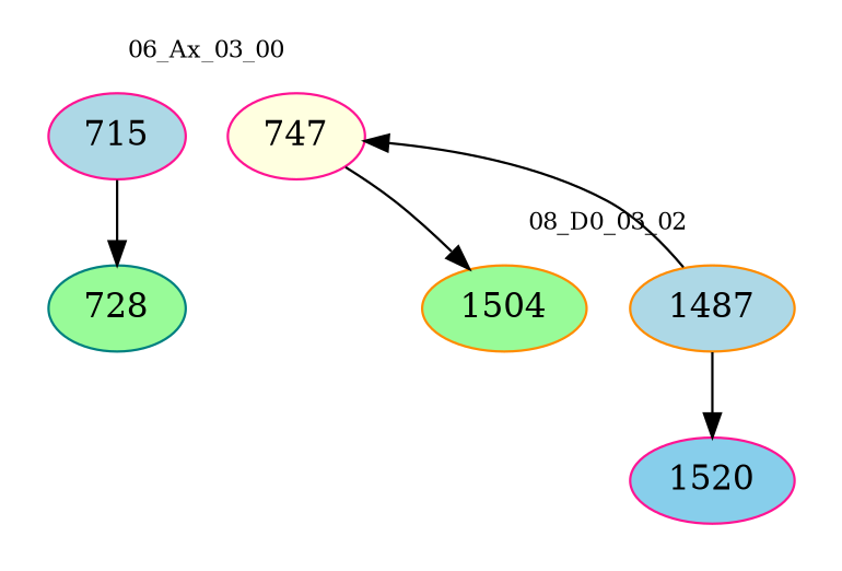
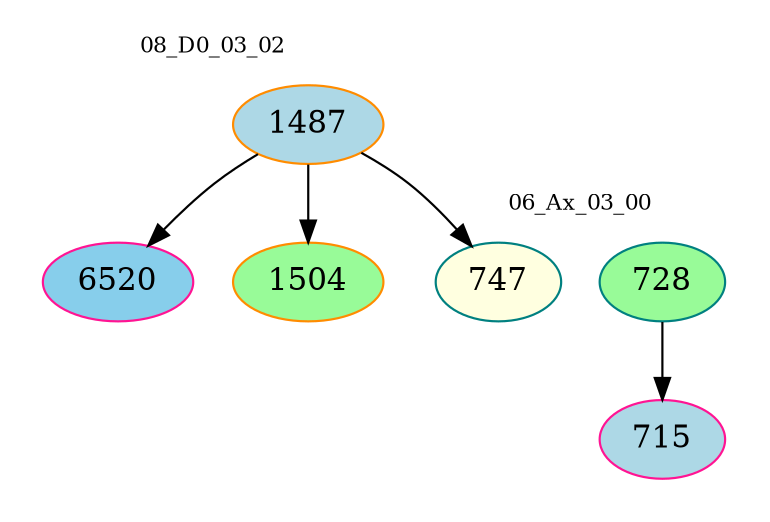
  digraph {
    node [color=teal fillcolor=palegreen style=filled]
    edge [color=black]
    n1 [label=728]
    n2 [color=deeppink fillcolor=lightblue label=715]
-   n3 [color=deeppink fillcolor=lightyellow label=747]
+   n3 [fillcolor=lightyellow label=747]
    n4 [color=darkorange fillcolor=lightblue label=1487]
-   n5 [color=deeppink fillcolor=skyblue label=1520]
+   n5 [color=deeppink fillcolor=skyblue label=6520]
    n6 [color=darkorange label=1504]
    subgraph cluster_1 {
      color=white
      fontsize=10
      label="06_Ax_03_00"
      n1
      n2
      n3
    }
    subgraph cluster_2 {
      color=white
      fontsize=10
      label="08_D0_03_02"
      n4
      n5
      n6
    }
-   n2 -> n1
+   n1 -> n2
    n4 -> n3
    n4 -> n5
-   n3 -> n6
+   n4 -> n6
  }
